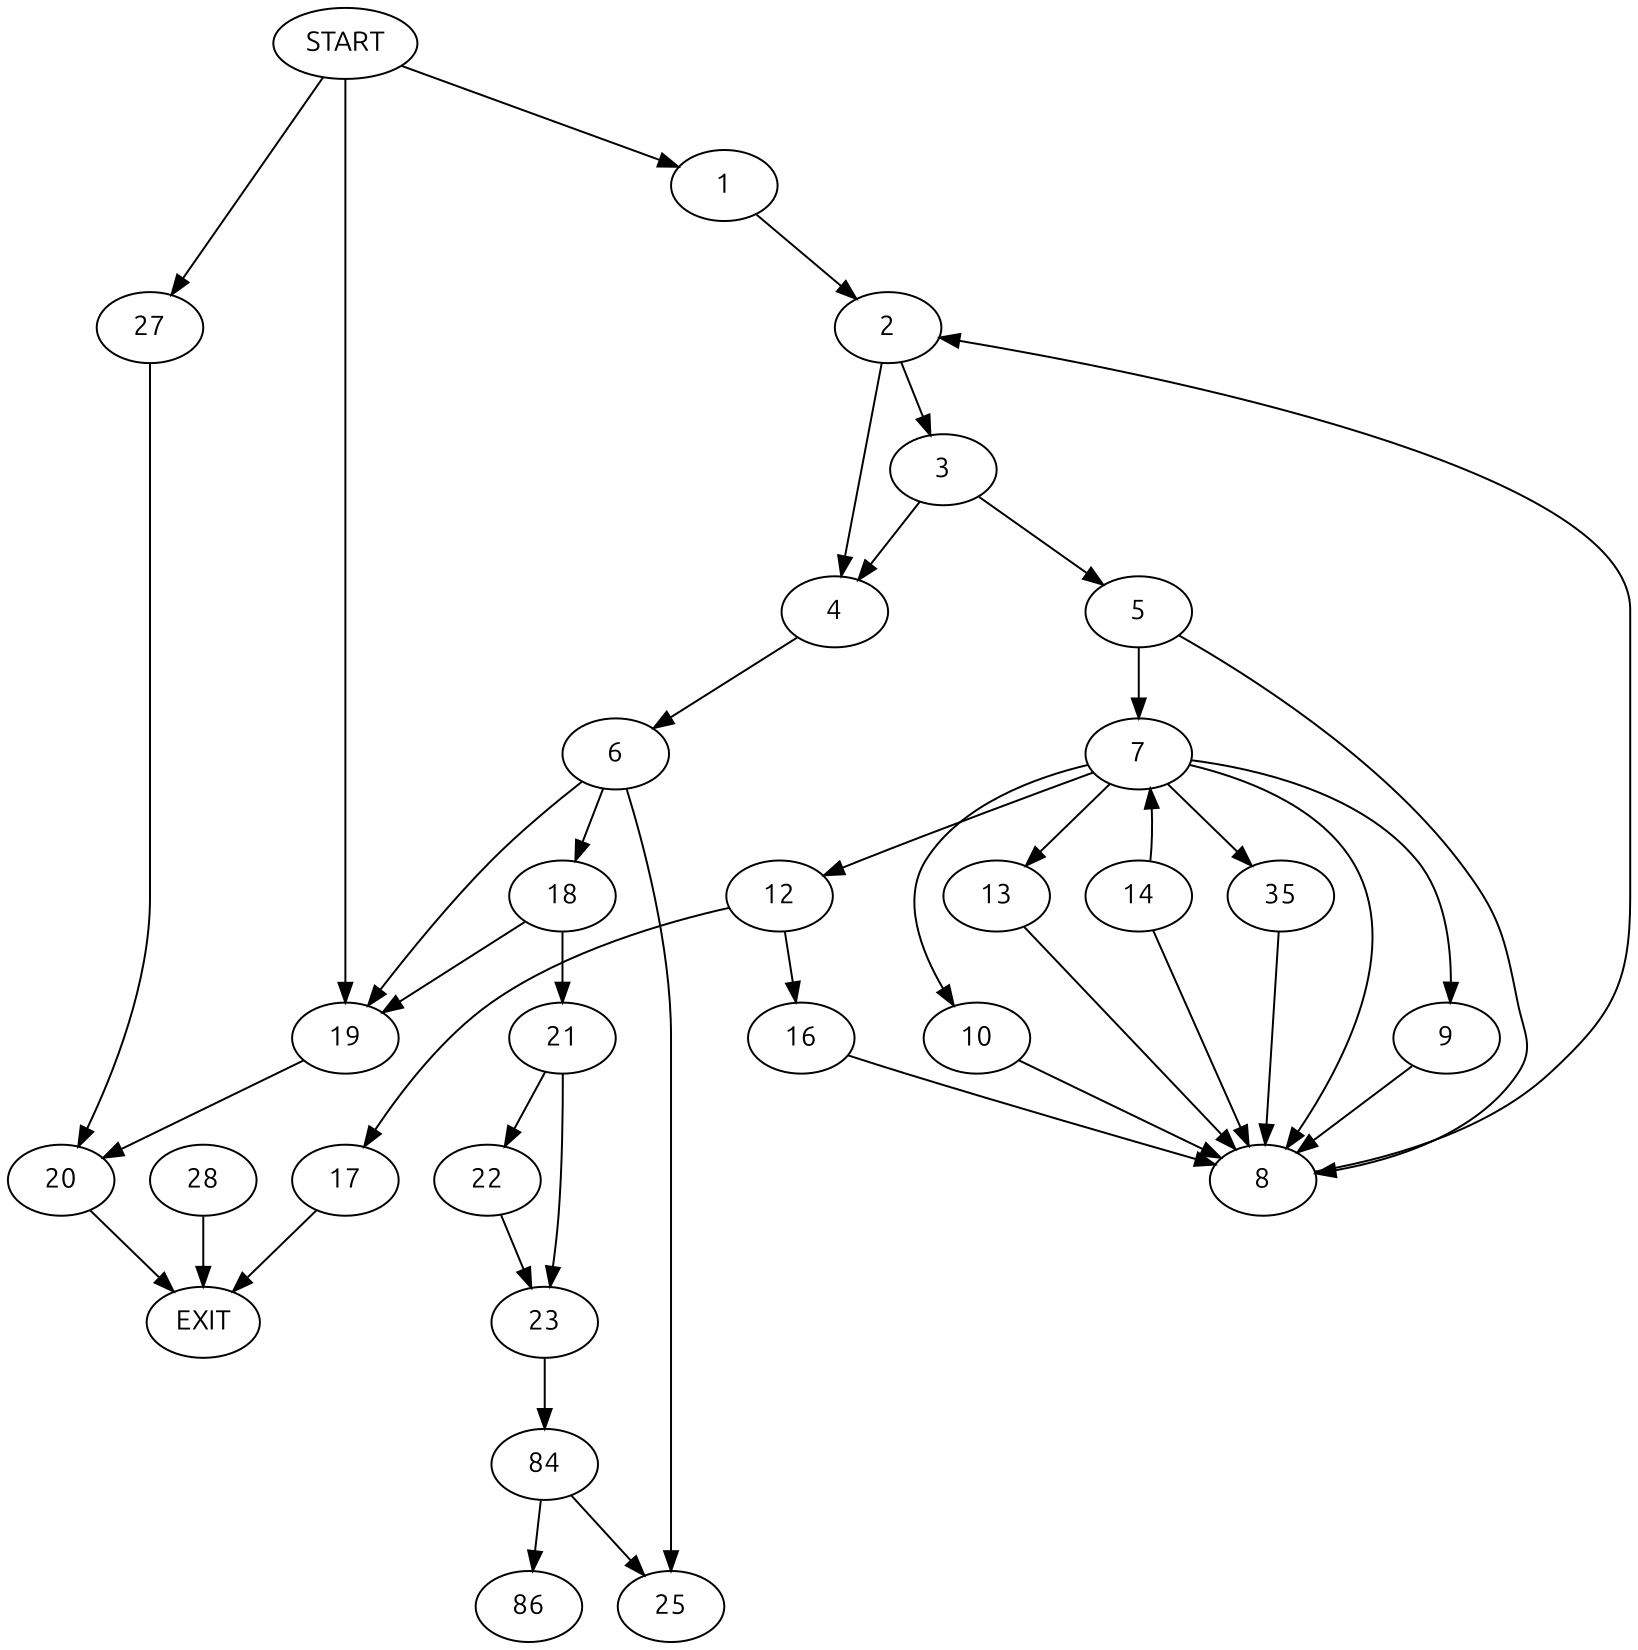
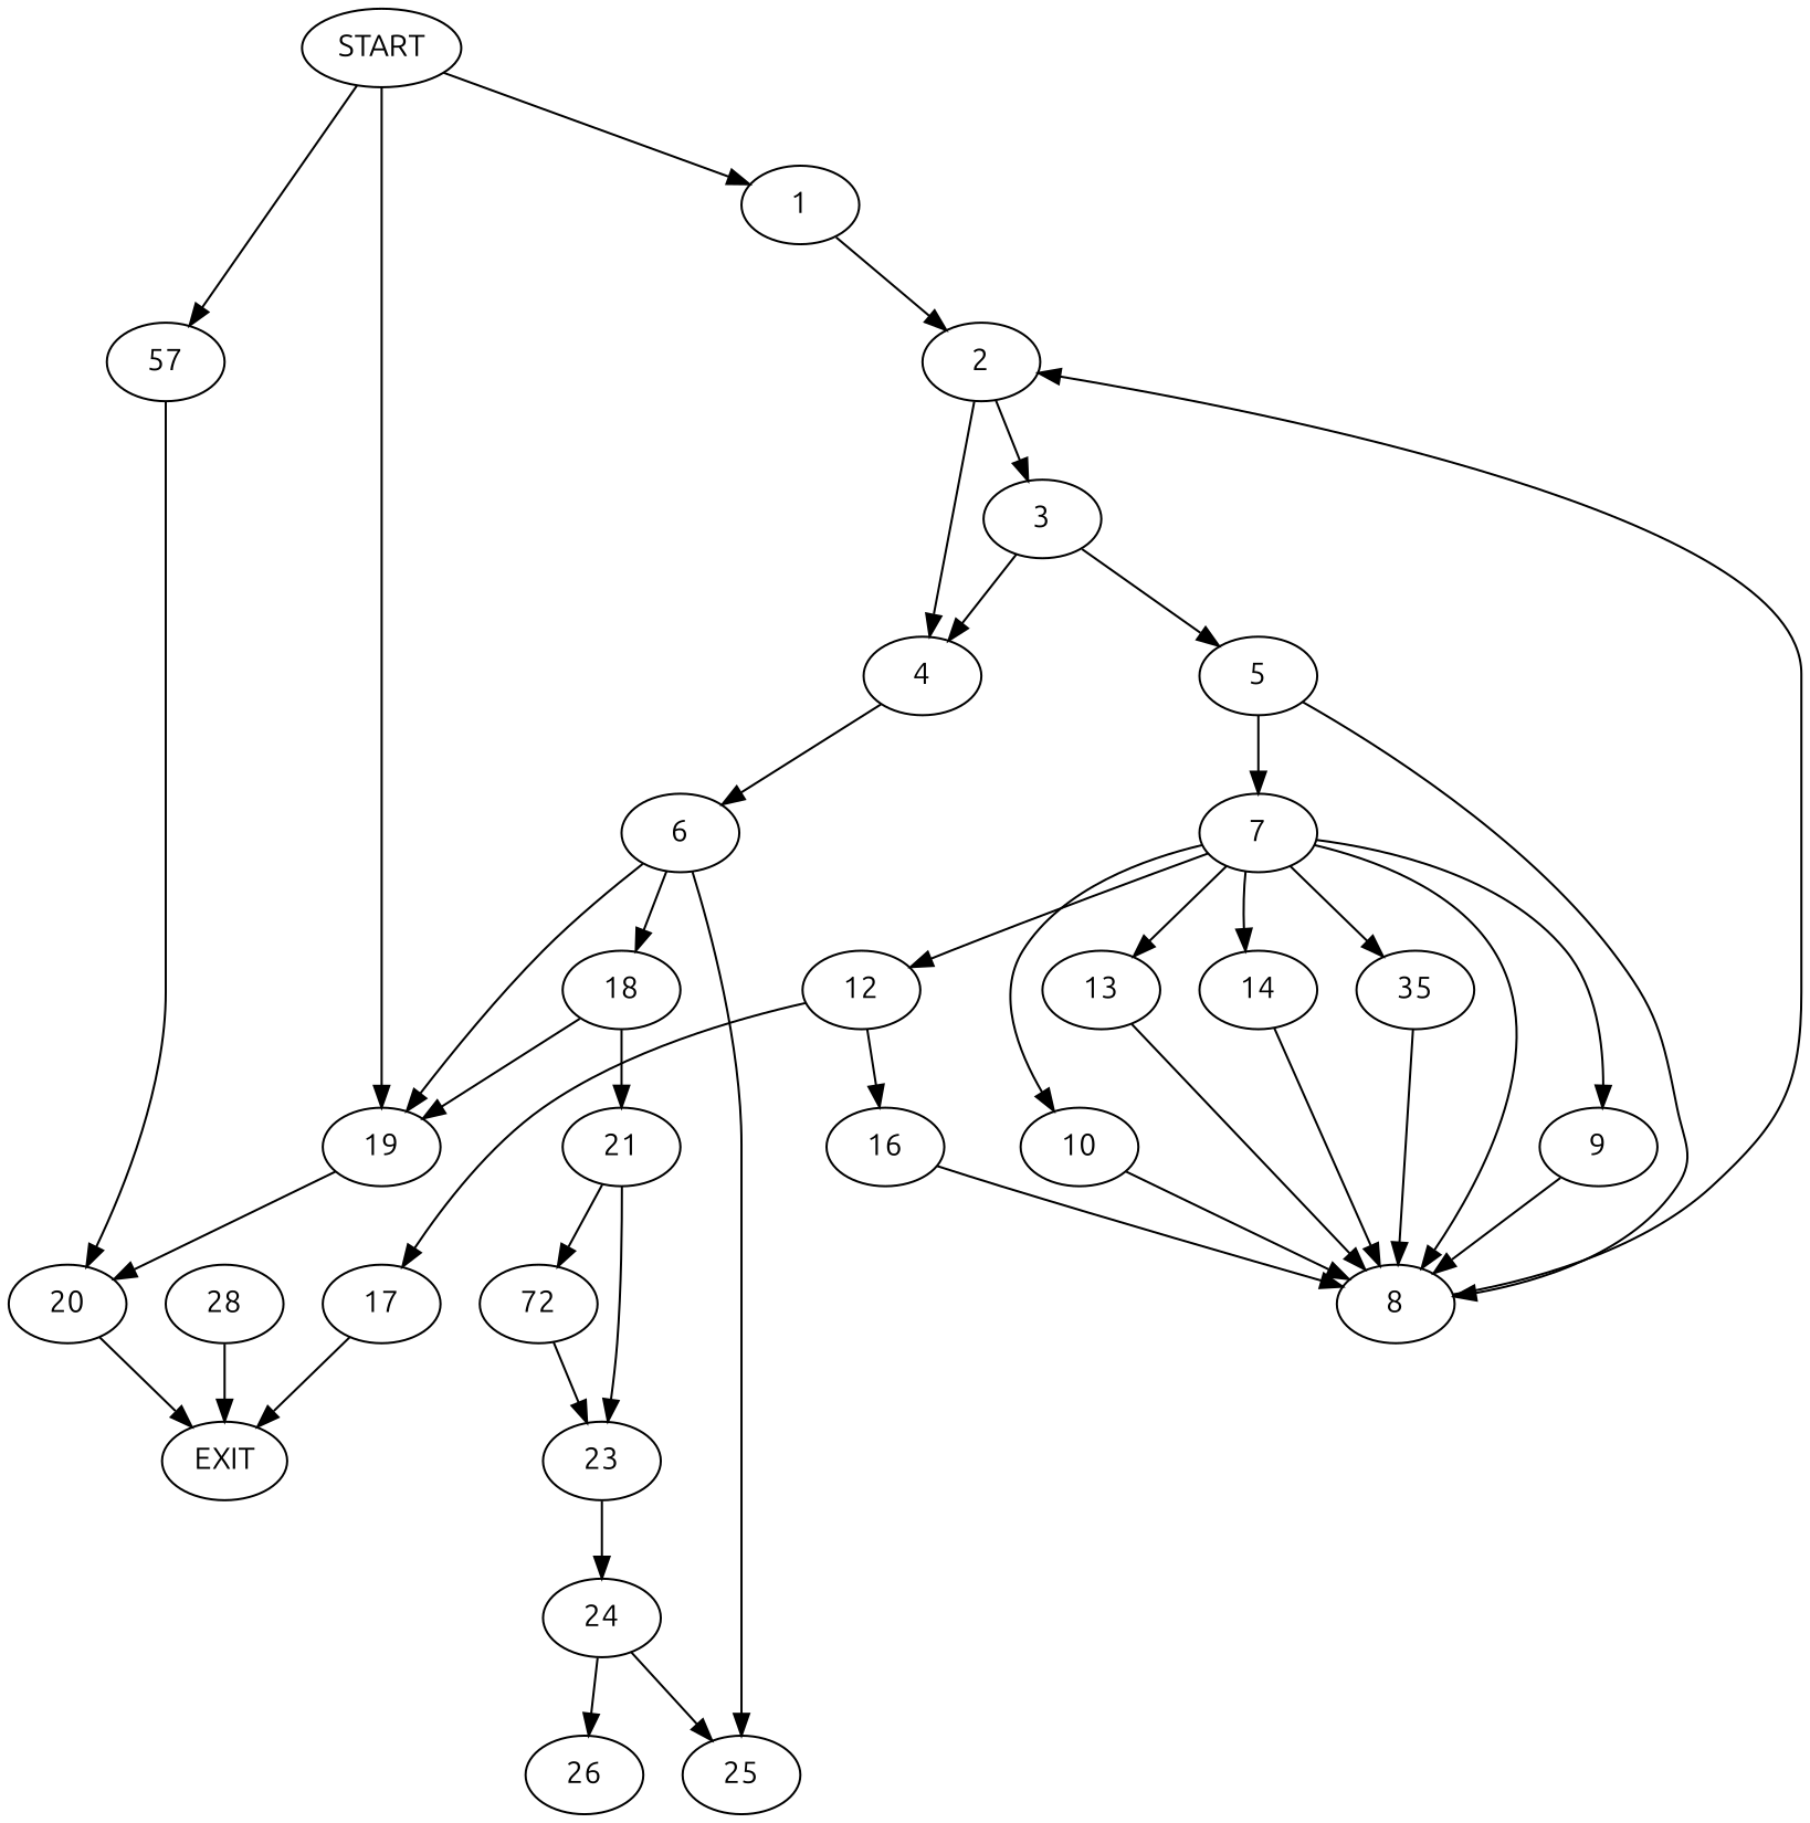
  digraph {
    fontname=Ubuntu
    node [fontname=Ubuntu]
    edge [fontname=Ubuntu]
    n1 [label=START]
    1
-   27
+   27 [label=57]
    19
    2
    20
    n7 [label=EXIT]
    28
    3
    4
    5
    6
    7
    8
    18
    25
    9
    10
    12
    13
    14
    n22 [label=35]
    21
    16
    17
-   22
+   22 [label=72]
    23
-   24 [label=84]
-   26 [label=86]
+   24
+   26
    n1 -> 1
    n1 -> 27
    n1 -> 19
    1 -> 2
    27 -> 20
    19 -> 20
    2 -> 3
    2 -> 4
    20 -> n7
    28 -> n7
    3 -> 4
    3 -> 5
    4 -> 6
    5 -> 7
    5 -> 8
    6 -> 19
    6 -> 18
    6 -> 25
    7 -> 8
    7 -> 9
    7 -> 10
    7 -> 12
    7 -> 13
-   14 -> 7
+   7 -> 14
    7 -> n22
    8 -> 2
    18 -> 19
    18 -> 21
    9 -> 8
    10 -> 8
    12 -> 16
    12 -> 17
    13 -> 8
    14 -> 8
    n22 -> 8
    21 -> 22
    21 -> 23
    16 -> 8
    17 -> n7
    22 -> 23
    23 -> 24
    24 -> 25
    24 -> 26
  }
